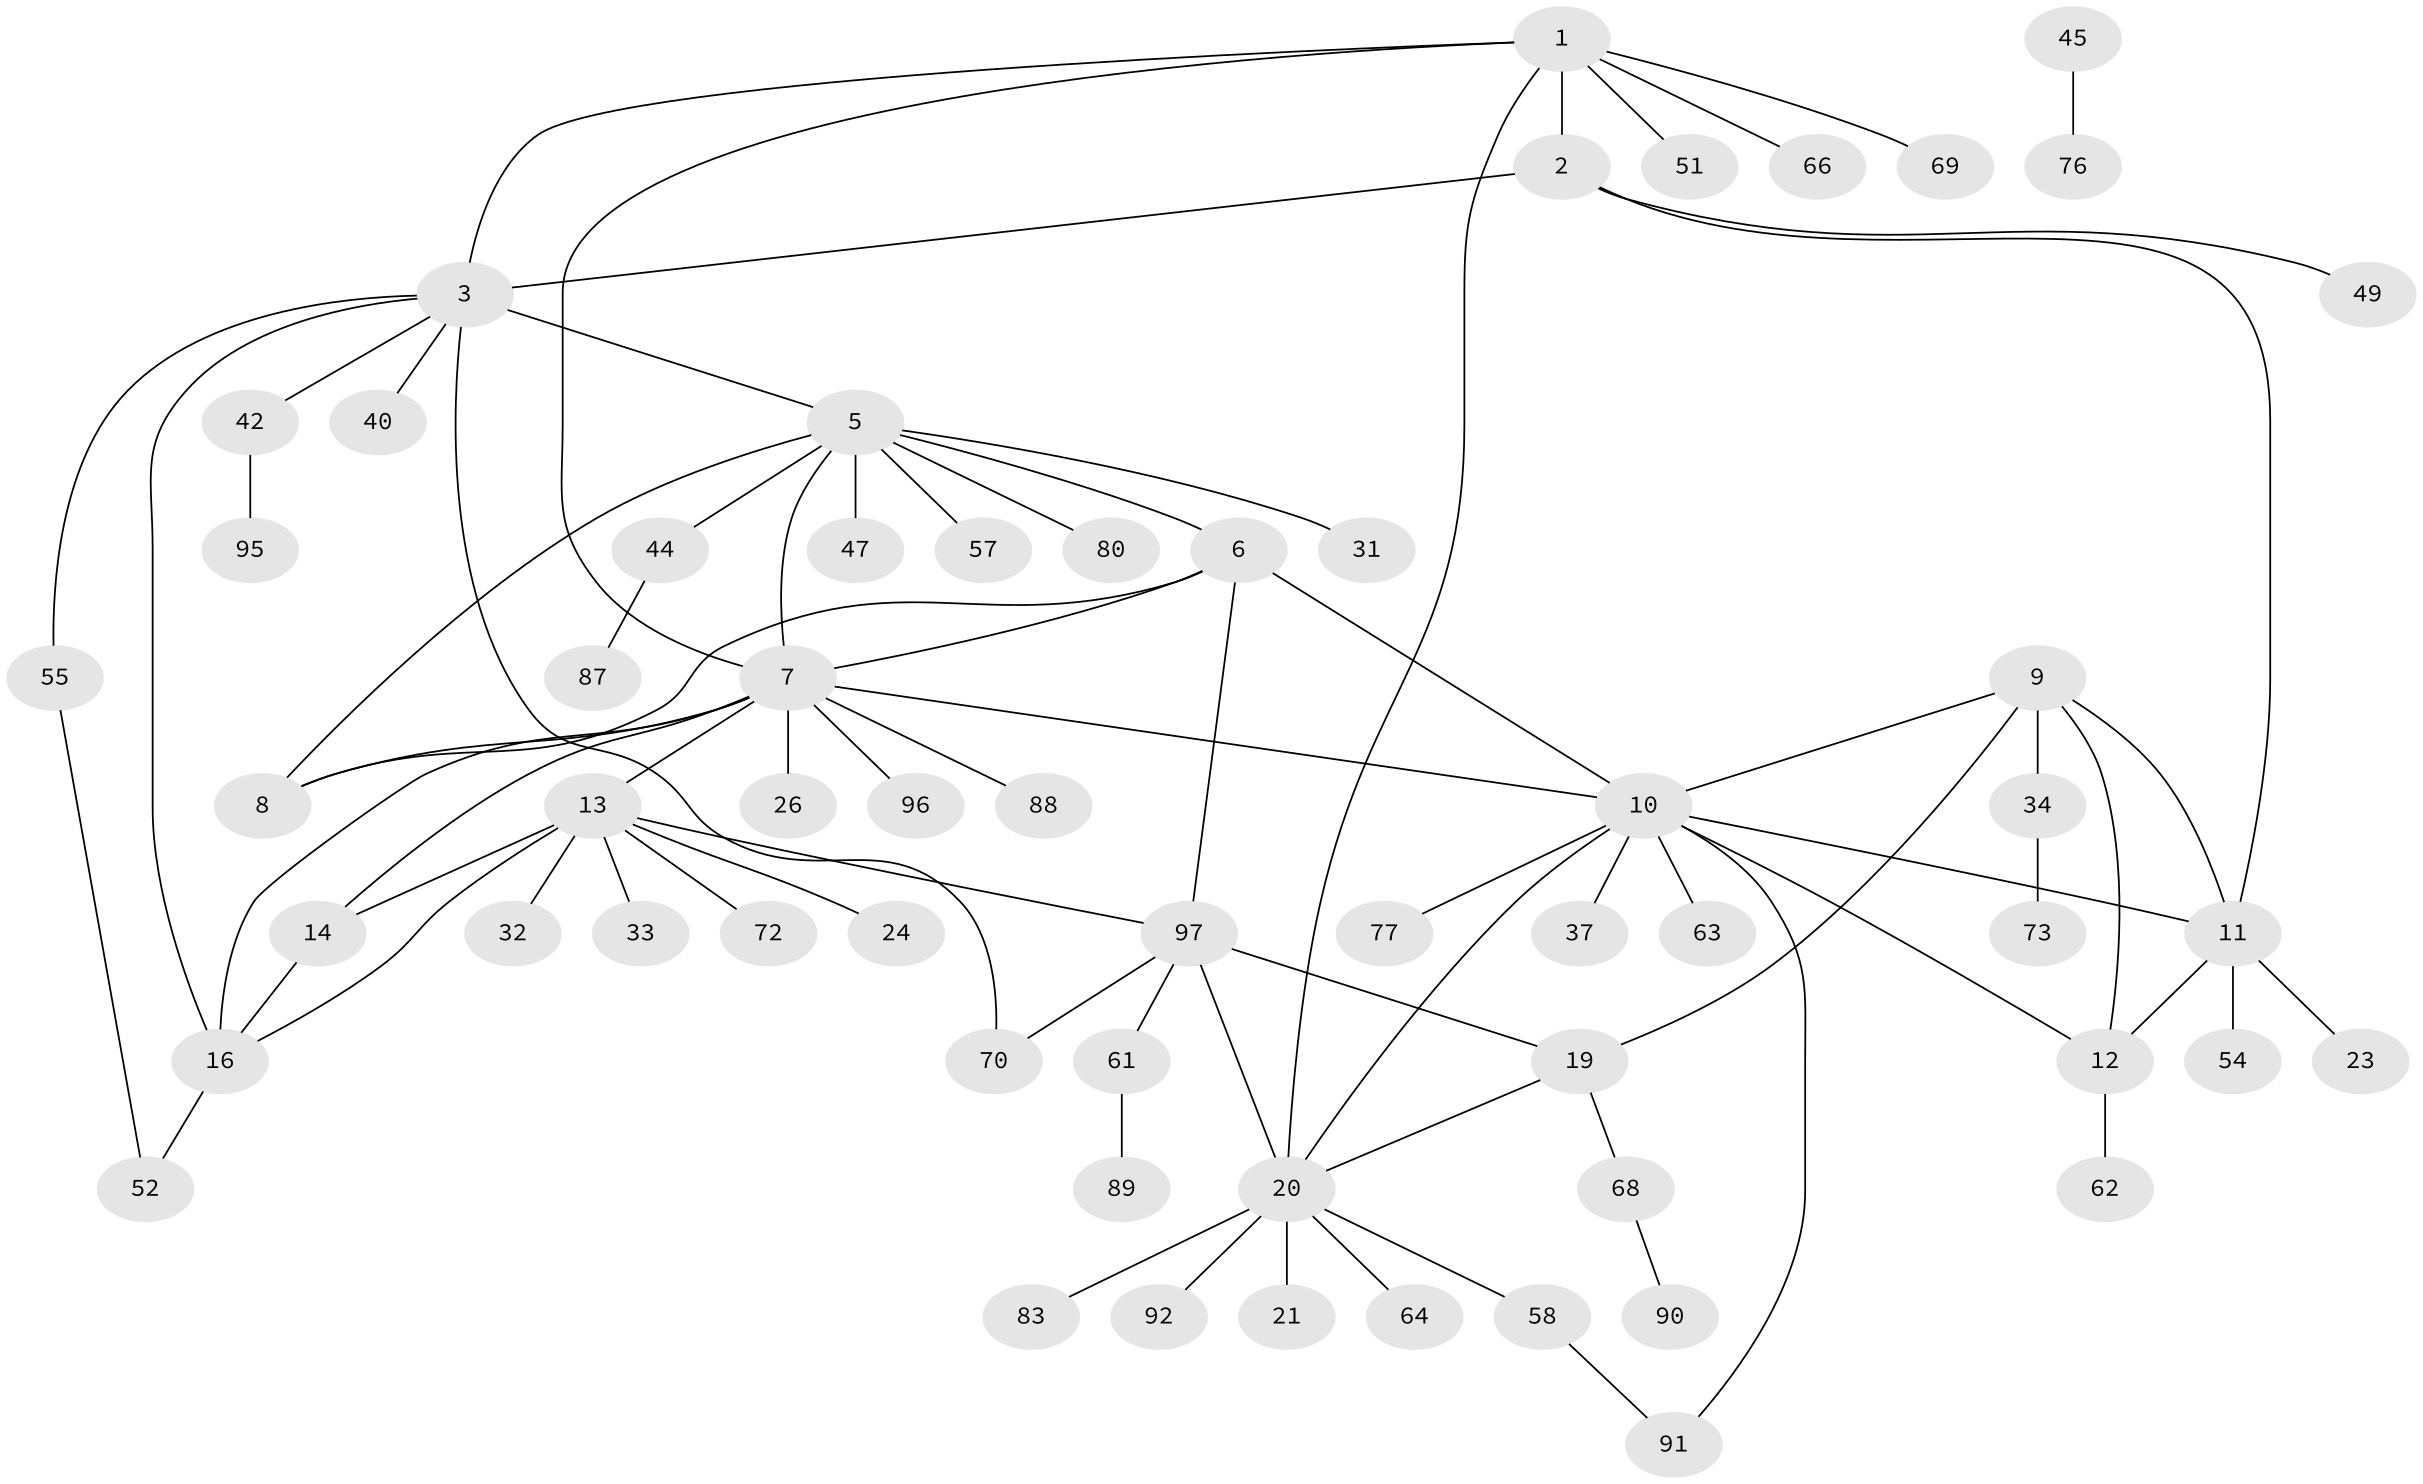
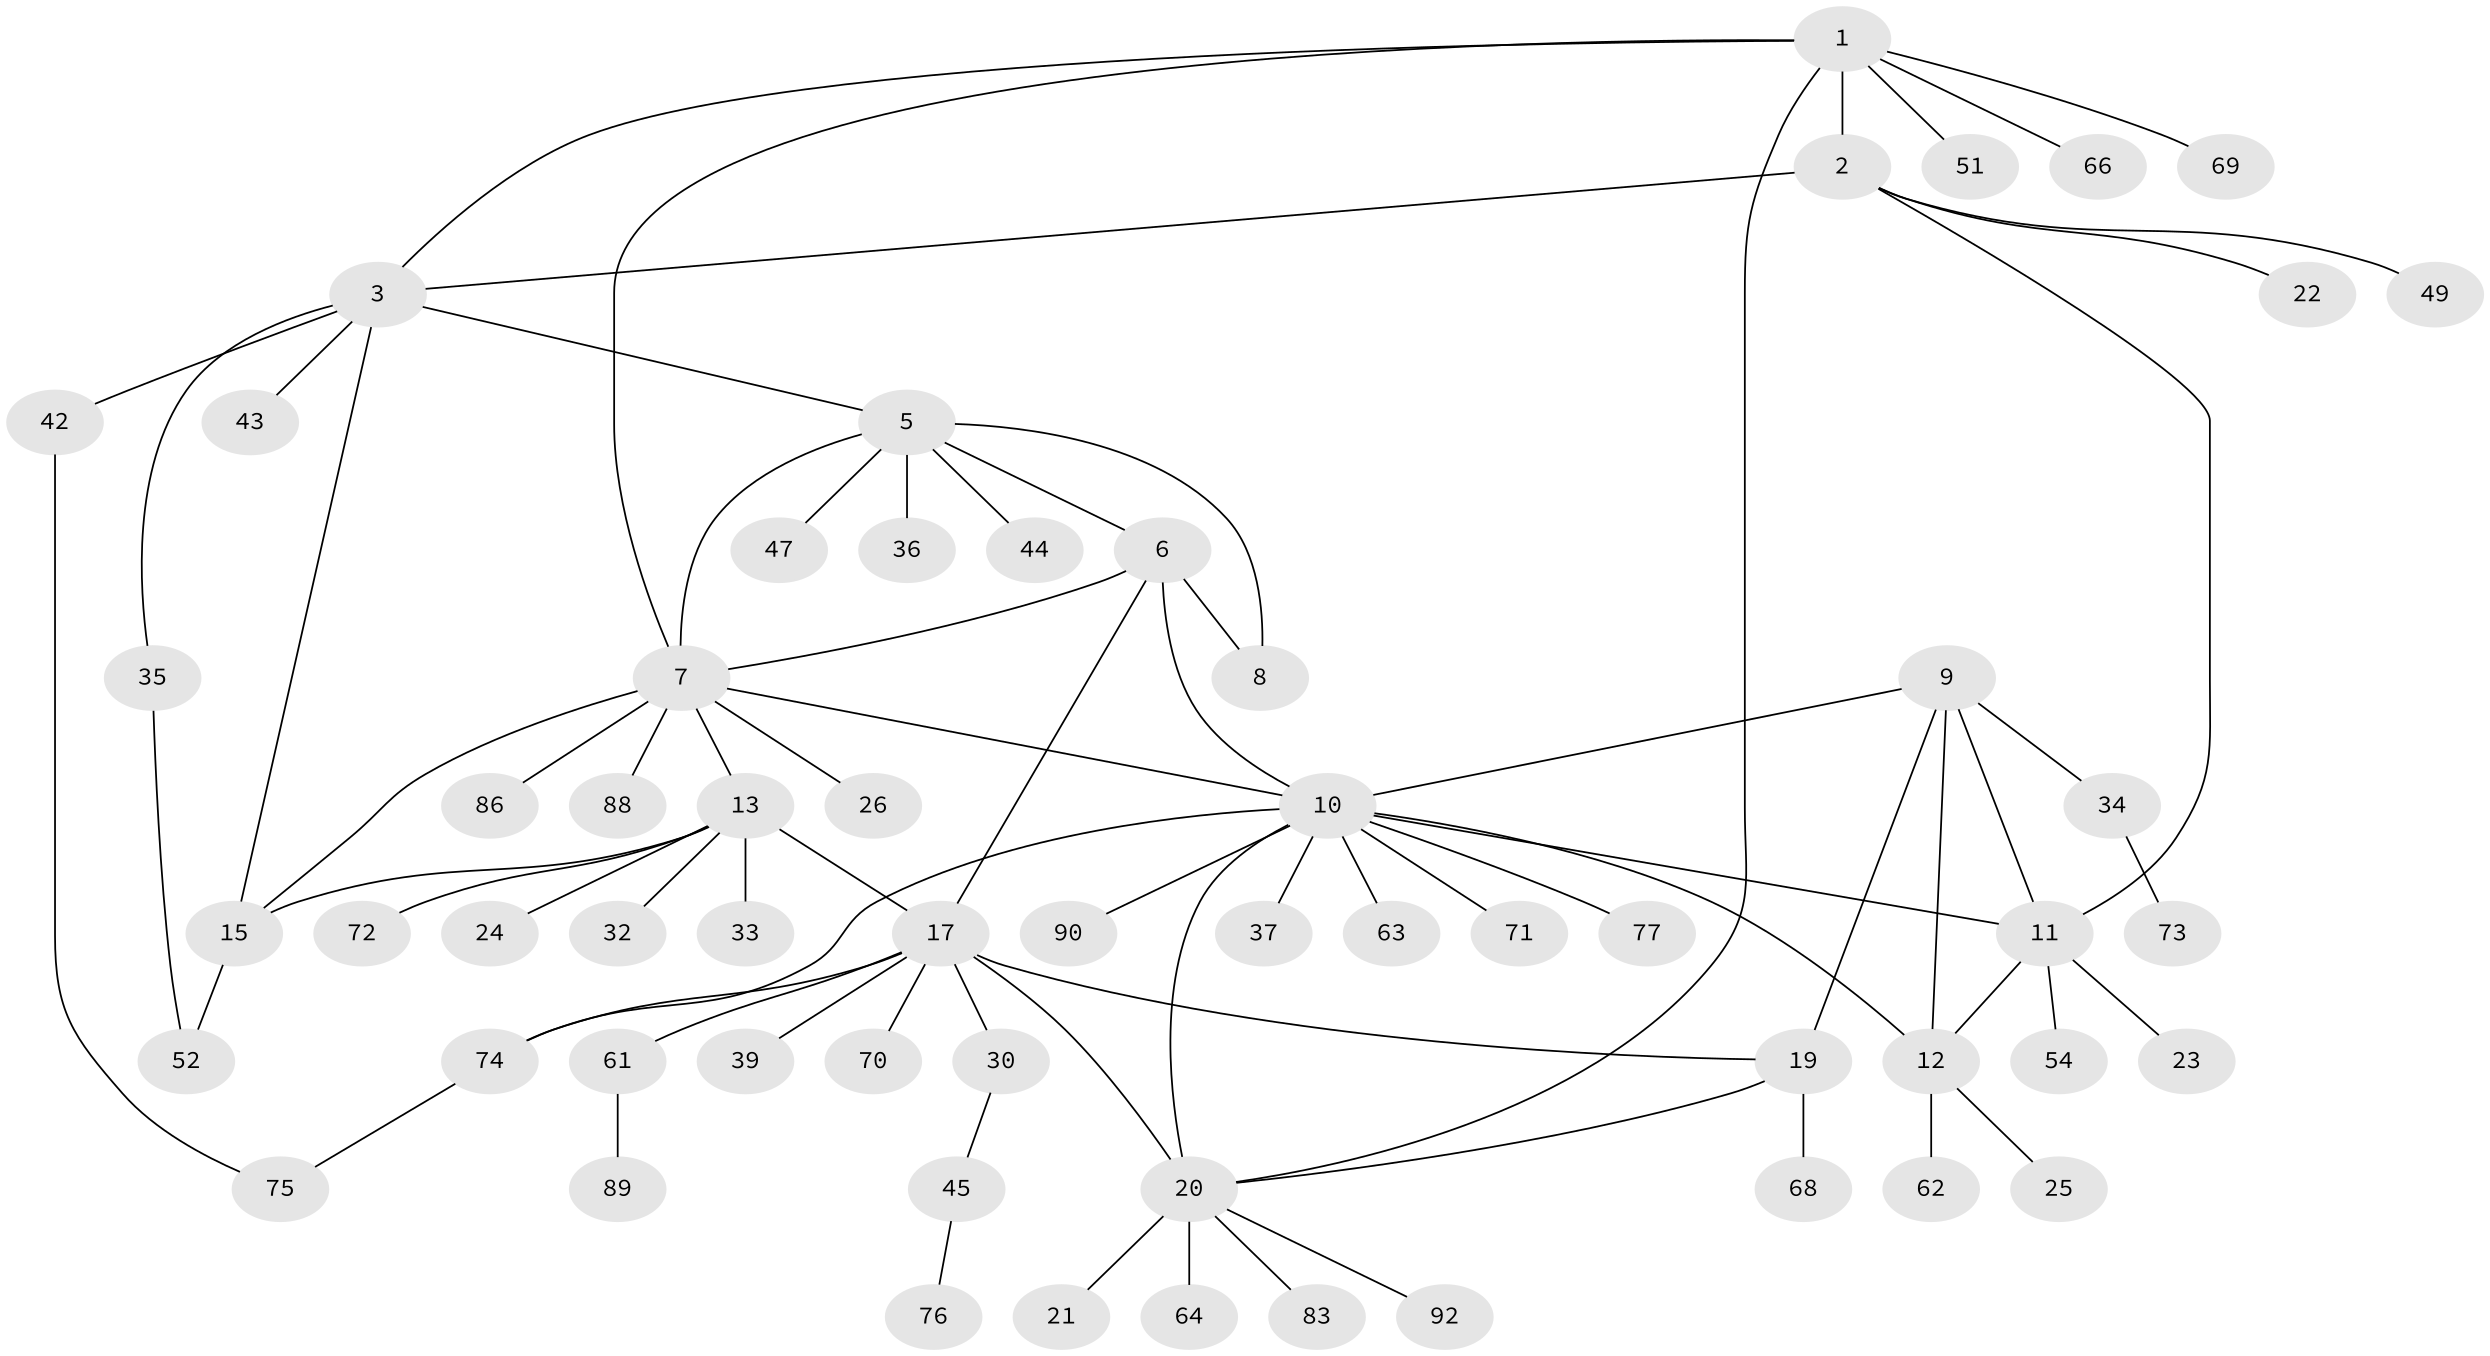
  graph {
    fontname="Source Code Pro"
    node [color=gray90 fontname="Source Code Pro" style=filled]
    edge [fontname="Source Code Pro"]
    1 [super="+4"]
    2 [super="+48"]
    3 [super="+85"]
    7 [super="+16"]
    20 [super="+91"]
    51
    n7 [label=66]
    69
    11 [super="+29"]
+   22 [super="+56"]
    49
    5 [super="+28"]
-   15 [super="+60" label=16]
-   35 [super="+38" label=55]
+   15 [super="+60"]
+   35 [super="+38"]
    42 [super="+46"]
-   43 [label=40]
+   43
    70
    8 [super="+81"]
    10 [super="+36"]
    13 [super="+41"]
-   14 [super="+84"]
    26
-   86 [label=96]
+   86
    88
    21
-   58
    64
    83
    92
    12 [super="+66"]
    23
    54
    6
-   31
+   31 [label=36]
    44
    47
-   57 [super="+65"]
-   80
    52
-   75 [super="+82" label=95]
-   17 [super="+18" label=97]
-   87
+   75 [super="+82"]
+   17 [super="+18"]
    37
    63
-   71 [label=91]
+   71
+   74
    77 [super="+78"]
    90
    19 [super="+27"]
+   30 [super="+50"]
+   39
    61
    24
    32
    33
    72
    9 [super="+53"]
    34 [super="+79"]
+   25
    62
    68
    73
    45 [super="+55"]
    89
    76
    1 -- 2 [weight=2]
    1 -- 3 [weight=2]
    1 -- 7
    1 -- 20
    1 -- 51
    1 -- n7
    1 -- 69
    2 -- 3
    2 -- 11
+   2 -- 22
    2 -- 49
    3 -- 5
    3 -- 15
    3 -- 35
    3 -- 42
    3 -- 43
-   3 -- 70
    7 -- 15
-   7 -- 8
    7 -- 10
    7 -- 13
-   7 -- 14
    7 -- 26
    7 -- 86
    7 -- 88
    20 -- 21
-   20 -- 58
    20 -- 64
    20 -- 83
    20 -- 92
    11 -- 12
    11 -- 23
    11 -- 54
    5 -- 7
    5 -- 8
    5 -- 6
    5 -- 31
    5 -- 44
    5 -- 47
-   5 -- 57
-   5 -- 80
    15 -- 52
    35 -- 52
    42 -- 75
    10 -- 20
    10 -- 11
    10 -- 12
    10 -- 37
    10 -- 63
    10 -- 71
+   10 -- 74
    10 -- 77
-   68 -- 90
+   10 -- 90
    13 -- 15
-   13 -- 14
    13 -- 17
    13 -- 24
    13 -- 32
    13 -- 33
    13 -- 72
-   14 -- 15
-   58 -- 71
+   12 -- 25
    12 -- 62
    6 -- 7
    6 -- 8
    6 -- 10
    6 -- 17
-   44 -- 87
    17 -- 20 [weight=2]
    17 -- 70
+   17 -- 74
    17 -- 19 [weight=2]
+   17 -- 30
+   17 -- 39
    17 -- 61
+   74 -- 75
    19 -- 20
    19 -- 68
+   30 -- 45
    61 -- 89
    9 -- 11
    9 -- 10
    9 -- 12
    9 -- 19
    9 -- 34
    34 -- 73
    45 -- 76
  }
